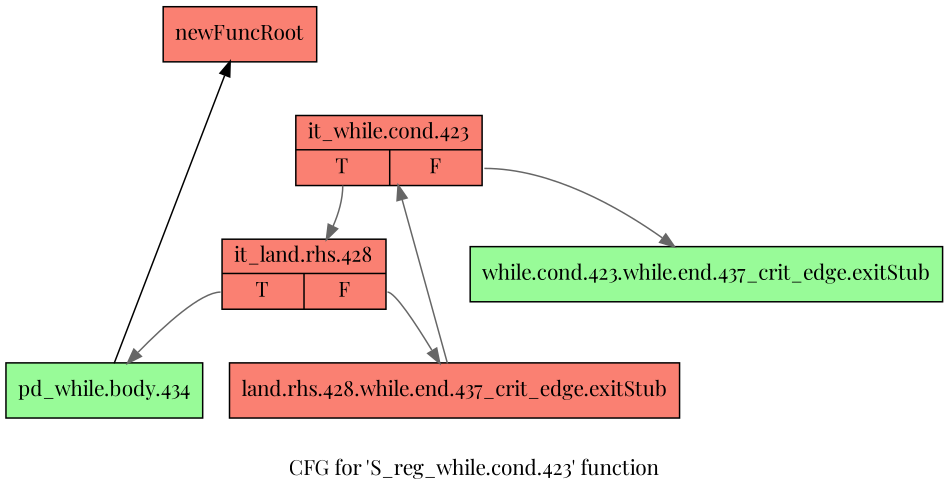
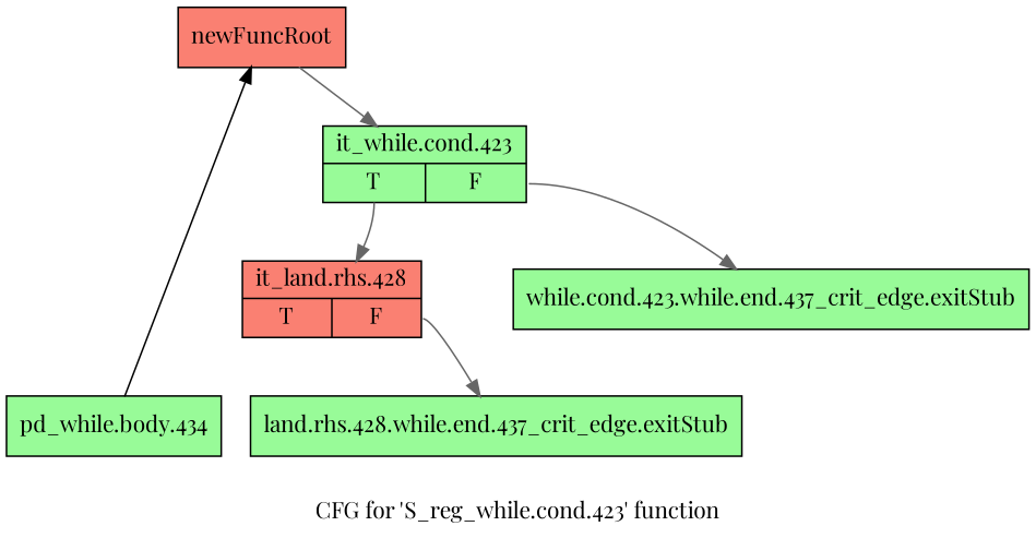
  digraph {
    fontname="Playfair Display"
    label="CFG for 'S_reg_while.cond.423' function"
    node [fillcolor=palegreen fontname="Playfair Display" shape=record style=filled]
    edge [color=gray40 fontname="Playfair Display"]
    n1 [fillcolor=salmon label="{newFuncRoot}"]
-   n2 [fillcolor=salmon label="{it_while.cond.423|{<s0>T|<s1>F}}"]
+   n2 [label="{it_while.cond.423|{<s0>T|<s1>F}}"]
    n3 [label="{while.cond.423.while.end.437_crit_edge.exitStub}"]
    n4 [fillcolor=salmon label="{it_land.rhs.428|{<s0>T|<s1>F}}"]
-   n5 [fillcolor=salmon label="{land.rhs.428.while.end.437_crit_edge.exitStub}"]
+   n5 [label="{land.rhs.428.while.end.437_crit_edge.exitStub}"]
    n6 [label="{pd_while.body.434}"]
-   n5 -> n2
+   n1 -> n2
    n2 -> n3 [tailport=s1]
    n2 -> n4 [tailport=s0]
    n4 -> n5 [tailport=s1]
-   n4 -> n6 [tailport=s0]
    n6 -> n1 [color=black]
  }
